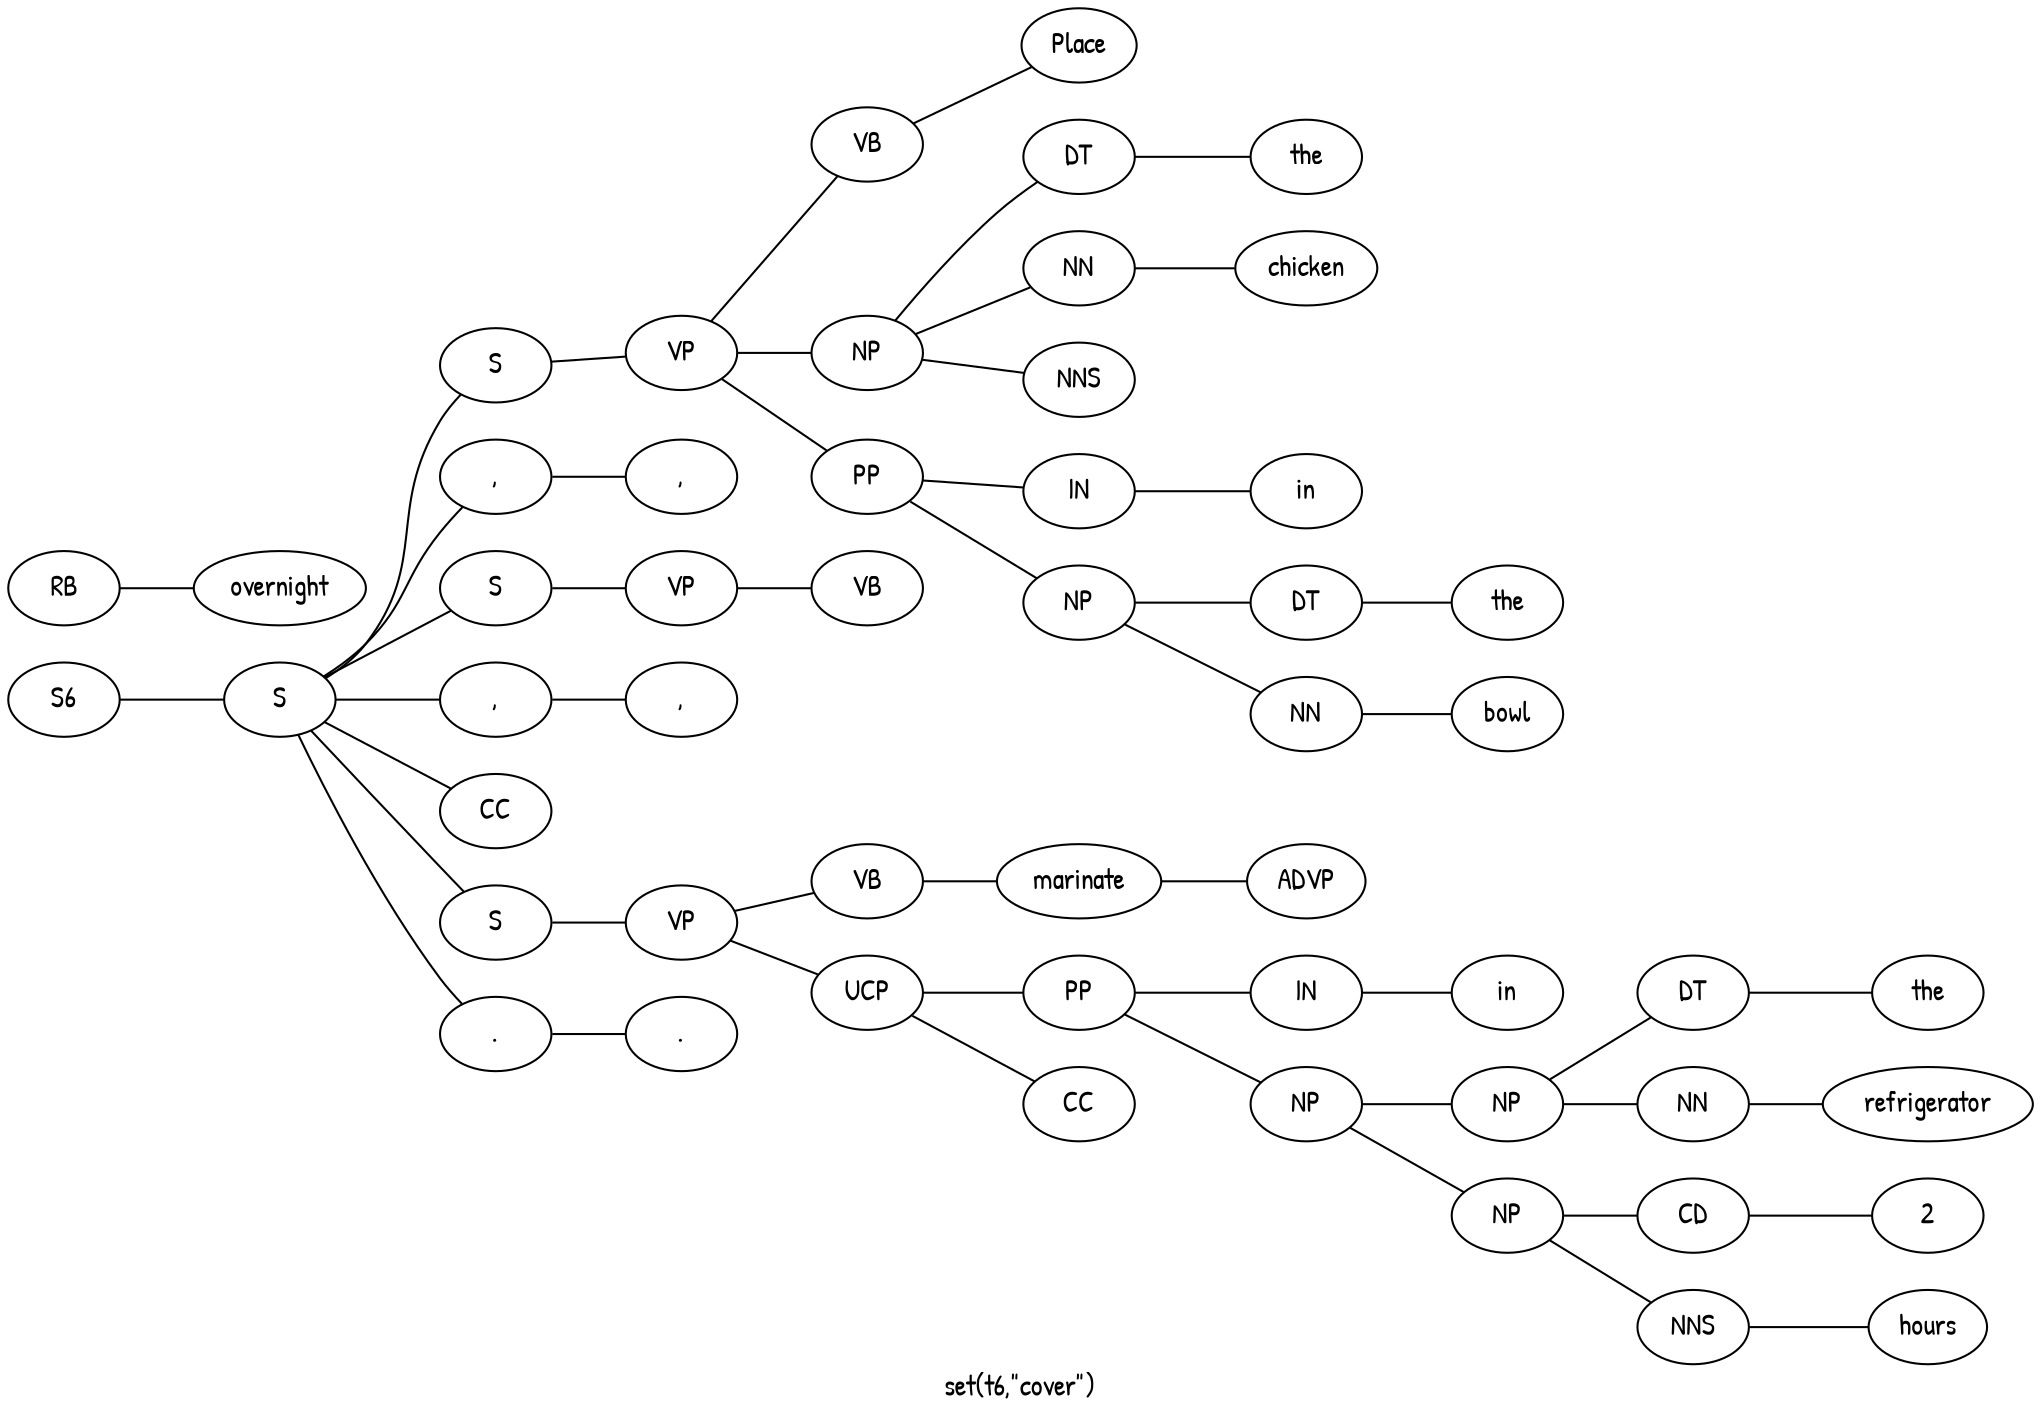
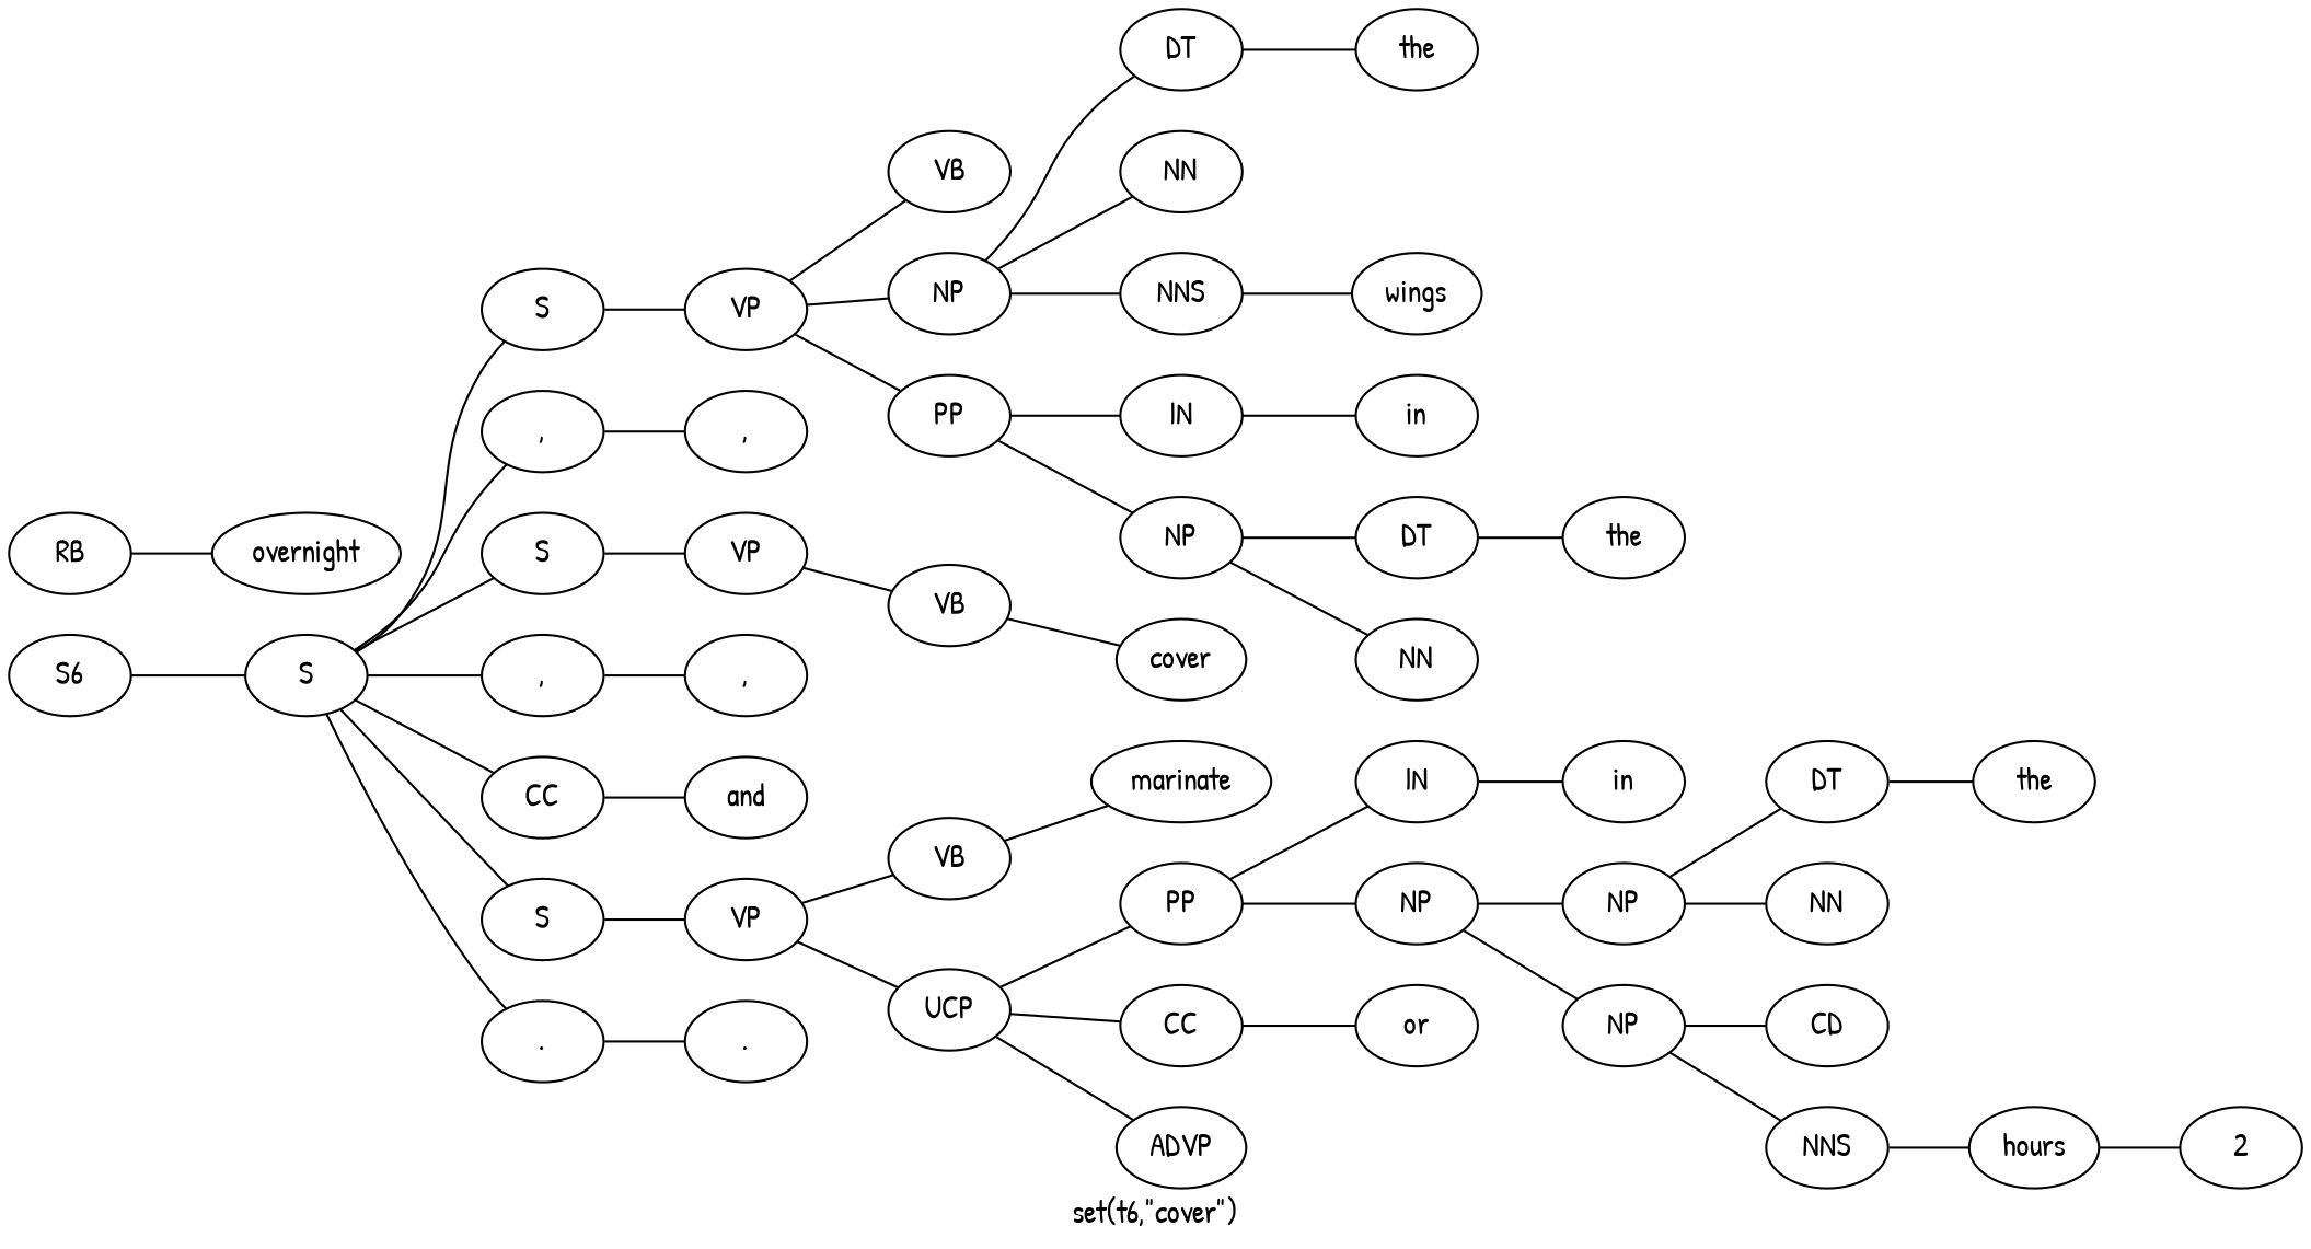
  graph {
    fontname="Patrick Hand"
    label="set(t6,\"cover\")"
    rankdir=LR
    node [fontname="Patrick Hand"]
    edge [fontname="Patrick Hand"]
    n1 [label=S6]
    n2 [label=S]
    n3 [label=S]
    n4 [label=","]
    n5 [label=S]
    n6 [label=","]
    n7 [label=CC]
    n8 [label=S]
    n9 [label="."]
    n10 [label=VP]
    n11 [label=","]
    n12 [label=VP]
    n13 [label=","]
+   n14 [label=and]
    n15 [label=VP]
    n16 [label="."]
    n17 [label=VB]
    n18 [label=NP]
    n19 [label=PP]
-   n20 [label=Place]
    n21 [label=DT]
    n22 [label=NN]
    n23 [label=NNS]
    n24 [label=IN]
    n25 [label=NP]
    n26 [label=the]
-   n27 [label=chicken]
+   n28 [label=wings]
    n29 [label=in]
    n30 [label=DT]
    n31 [label=NN]
    n32 [label=the]
-   n33 [label=bowl]
    n34 [label=VB]
+   n35 [label=cover]
    n36 [label=VB]
    n37 [label=UCP]
    n38 [label=marinate]
    n39 [label=PP]
    n40 [label=CC]
    n41 [label=ADVP]
    n42 [label=IN]
    n43 [label=NP]
+   n44 [label=or]
    n45 [label=in]
    n46 [label=NP]
    n47 [label=NP]
    n48 [label=DT]
    n49 [label=NN]
    n50 [label=CD]
    n51 [label=NNS]
    n52 [label=the]
-   n53 [label=refrigerator]
    n54 [label=2]
    n55 [label=hours]
    n56 [label=RB]
    n57 [label=overnight]
    n1 -- n2
    n2 -- n3
    n2 -- n4
    n2 -- n5
    n2 -- n6
    n2 -- n7
    n2 -- n8
    n2 -- n9
    n3 -- n10
    n4 -- n11
    n5 -- n12
    n6 -- n13
+   n7 -- n14
    n8 -- n15
    n9 -- n16
    n10 -- n17
    n10 -- n18
    n10 -- n19
    n12 -- n34
    n15 -- n36
    n15 -- n37
-   n17 -- n20
    n18 -- n21
    n18 -- n22
    n18 -- n23
    n19 -- n24
    n19 -- n25
    n21 -- n26
-   n22 -- n27
+   n23 -- n28
    n24 -- n29
    n25 -- n30
    n25 -- n31
    n30 -- n32
-   n31 -- n33
+   n34 -- n35
    n36 -- n38
    n37 -- n39
    n37 -- n40
-   n38 -- n41
+   n37 -- n41
    n39 -- n42
    n39 -- n43
+   n40 -- n44
    n42 -- n45
    n43 -- n46
    n43 -- n47
    n46 -- n48
    n46 -- n49
    n47 -- n50
    n47 -- n51
    n48 -- n52
-   n49 -- n53
-   n50 -- n54
+   n55 -- n54
    n51 -- n55
    n56 -- n57
  }
